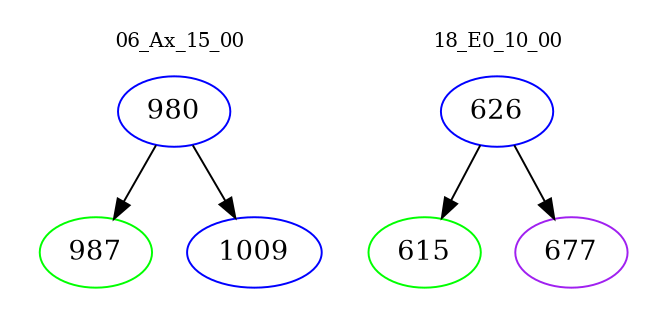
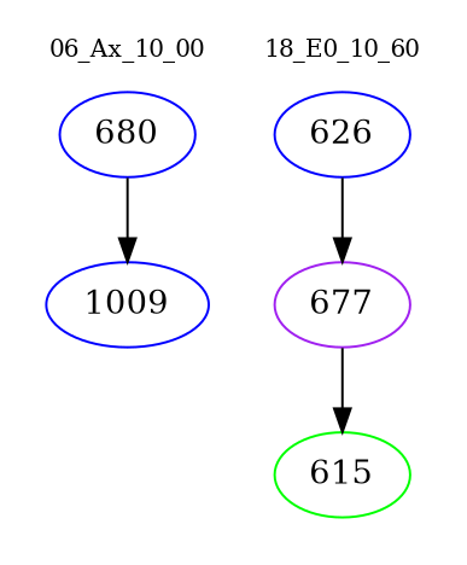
  digraph {
    node [color=blue]
    edge [color=black]
-   n1 [label=980]
-   n2 [color=green label=987]
+   n1 [label=680]
    n3 [label=1009]
    n4 [label=626]
    n5 [color=green label=615]
    n6 [color=purple label=677]
    subgraph cluster_1 {
      color=white
      fontsize=10
-     label="06_Ax_15_00"
+     label="06_Ax_10_00"
      n1
-     n2
      n3
    }
    subgraph cluster_2 {
      color=white
      fontsize=10
-     label="18_E0_10_00"
+     label="18_E0_10_60"
      n4
      n5
      n6
    }
-   n1 -> n2
    n1 -> n3
-   n4 -> n5
+   n6 -> n5
    n4 -> n6
  }
